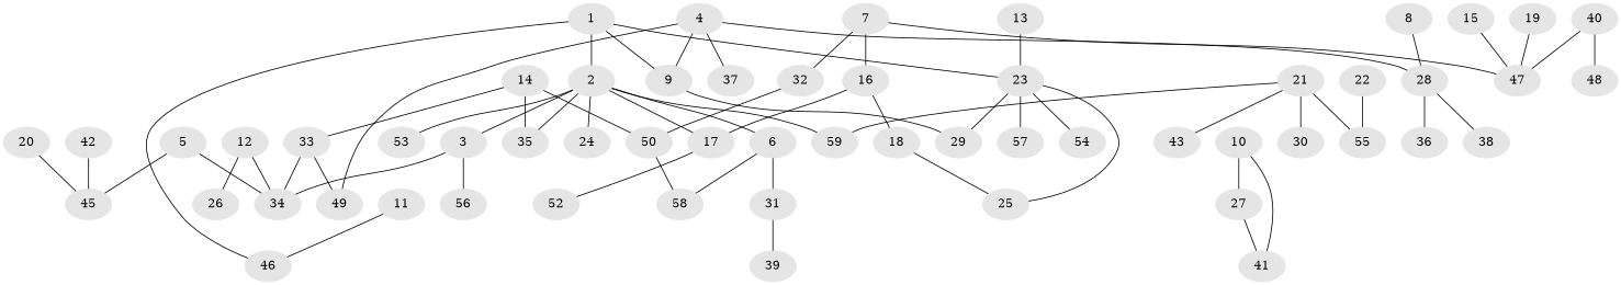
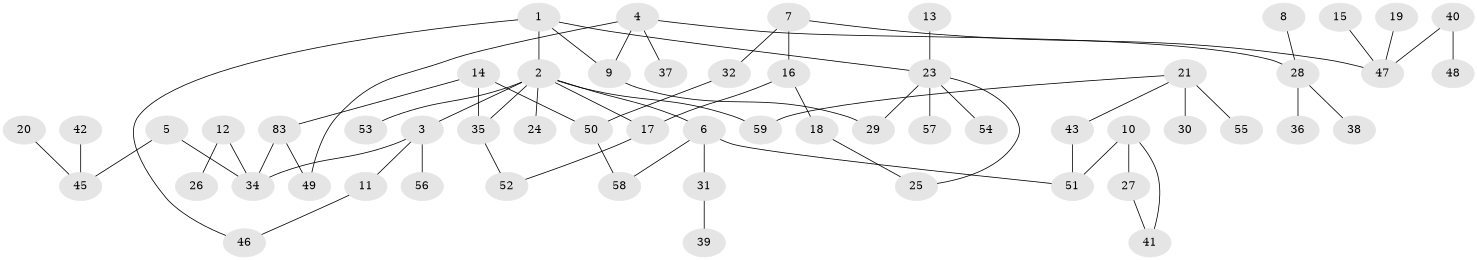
  graph {
    node [color=gray90 style=filled]
    edge [weight=1.0]
    1
    2
    9
    23
    46
    3
    6
    17
    24
    35
    53
    59
    29
    25
    54
    57
    11
    34
    56
    31
+   51
    58
    52
    21
    30
    43
    55
    4
    28
    37
    49
    36
    38
    5
    45
    39
    7
    16
    32
    47
    18
    50
    8
    10
    27
    41
    12
    26
    13
    14
-   33
+   33 [label=83]
    15
    19
    20
-   22
    40
    48
    42
    1 -- 2
    1 -- 9
    1 -- 23
    1 -- 46
    2 -- 3
    2 -- 6
    2 -- 17
    2 -- 24
    2 -- 35
    2 -- 53
    2 -- 59
    9 -- 29
    23 -- 29
    23 -- 25
    23 -- 54
    23 -- 57
+   3 -- 11
    3 -- 34
    3 -- 56
    6 -- 31
+   6 -- 51
    6 -- 58
    17 -- 52
+   35 -- 52
    11 -- 46
    31 -- 39
    21 -- 59
    21 -- 30
    21 -- 43
    21 -- 55 [weight=2.0]
+   43 -- 51
    4 -- 9
    4 -- 28
    4 -- 37
    4 -- 49
    28 -- 36
    28 -- 38
    5 -- 34
    5 -- 45
    7 -- 16
    7 -- 32
    7 -- 47
    16 -- 17
    16 -- 18
    32 -- 50
    18 -- 25
    50 -- 58
    8 -- 28
+   10 -- 51
    10 -- 27
    10 -- 41
    27 -- 41
    12 -- 34
    12 -- 26
    13 -- 23
    14 -- 35
    14 -- 50
    14 -- 33
    33 -- 34
    33 -- 49
    15 -- 47
    19 -- 47
    20 -- 45
-   22 -- 55
    40 -- 47
    40 -- 48
    42 -- 45
  }
